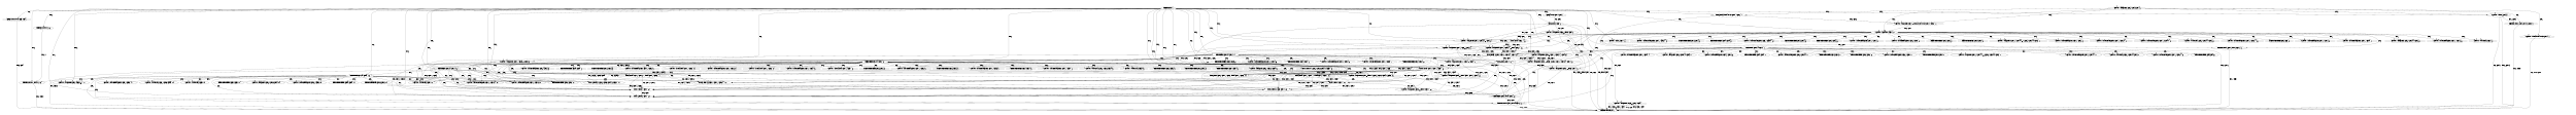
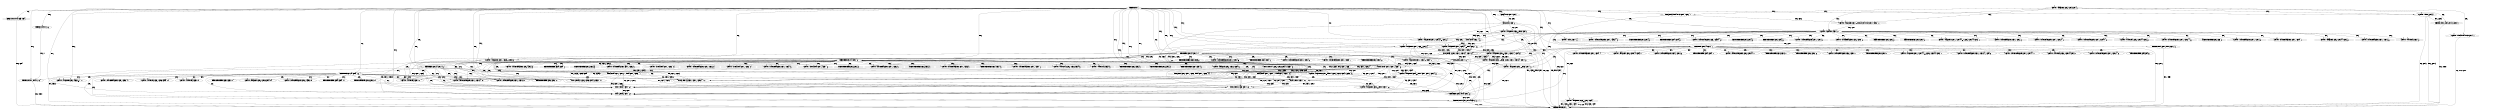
  digraph {
    n1 [label=<(METHOD,FUN1)<SUB>1</SUB>>]
    n2 [label=<(PARAM,struct VAR1 *VAR2)<SUB>1</SUB>>]
    n3 [label=<(PARAM,const struct VAR3 *VAR4)<SUB>1</SUB>>]
    n4 [label=<(&lt;operator&gt;.assignment,VAR11-&gt;VAR6 = VAR6)<SUB>15</SUB>>]
    n5 [label=<(&lt;operator&gt;.assignment,VAR11-&gt;VAR18[0] = VAR2)<SUB>31</SUB>>]
    n6 [label=<(&lt;operator&gt;.assignment,VAR11-&gt;VAR24 = VAR24)<SUB>80</SUB>>]
    n7 [label=<(&lt;operator&gt;.assignment,VAR11-&gt;VAR25 = VAR25)<SUB>81</SUB>>]
    n8 [label=<(FUN8,FUN8(VAR6, VAR11-&gt;VAR26, sizeof(VAR11-&gt;VAR26)))<SUB>90</SUB>>]
    n9 [label=<(FUN9,FUN9(VAR11-&gt;VAR26, &quot;&quot;, sizeof(VAR11-&gt;VAR26)))<SUB>91</SUB>>]
    n10 [label=<(FUN9,FUN9(VAR11-&gt;VAR27, &quot;&quot;, sizeof(VAR11-&gt;VAR27)))<SUB>93</SUB>>]
    n11 [label=<(FUN12,FUN12(VAR2, VAR11))<SUB>109</SUB>>]
    n12 [label=<(&lt;operator&gt;.assignment,VAR2-&gt;VAR32 = 1)<SUB>111</SUB>>]
    n13 [label=<(RETURN,return 0;,return 0;)<SUB>113</SUB>>]
    n14 [label=<(FUN13,FUN13(&amp;VAR6-&gt;VAR28.VAR29, &amp;VAR30))<SUB>119</SUB>>]
    n15 [label=<(FUN14,FUN14(VAR11))<SUB>124</SUB>>]
    n16 [label=<(FUN15,FUN15(&amp;VAR21, VAR11-&gt;VAR18[1]))<SUB>127</SUB>>]
    n17 [label=<(FUN16,FUN16(VAR11))<SUB>129</SUB>>]
    n18 [label=<(&lt;operator&gt;.logicalNot,!VAR11)<SUB>12</SUB>>]
    n19 [label=<(IDENTIFIER,VAR12,if (VAR12))<SUB>52</SUB>>]
    n20 [label=<(IDENTIFIER,VAR12,if (VAR12))<SUB>74</SUB>>]
    n21 [label=<(IDENTIFIER,VAR12,if (VAR12))<SUB>84</SUB>>]
    n22 [label=<(IDENTIFIER,VAR12,if (VAR12))<SUB>96</SUB>>]
    n23 [label=<(IDENTIFIER,VAR12,if (VAR12))<SUB>103</SUB>>]
    n24 [label=<(LITERAL,0,return 0;)<SUB>113</SUB>>]
    n25 [label=<(IDENTIFIER,VAR12,return VAR12;)<SUB>131</SUB>>]
    n26 [label=<(FUN2,FUN2(VAR2))<SUB>3</SUB>>]
    n27 [label=<(FUN3,FUN3(sizeof (struct VAR10), VAR16))<SUB>11</SUB>>]
    n28 [label=<(FUN4,FUN4(VAR6, 1))<SUB>36</SUB>>]
    n29 [label=<(FUN5,FUN5(&amp;VAR21, VAR11-&gt;VAR18[1], VAR11))<SUB>51</SUB>>]
    n30 [label=<(FUN6,FUN6(VAR11))<SUB>73</SUB>>]
    n31 [label=<(FUN7,FUN7(VAR11, VAR11-&gt;VAR24))<SUB>83</SUB>>]
    n32 [label=<(FUN10,FUN10(&amp;VAR6-&gt;VAR28.VAR29, &amp;VAR30))<SUB>95</SUB>>]
    n33 [label=<(FUN11,FUN11(VAR11))<SUB>102</SUB>>]
    n34 [label=<(&lt;operator&gt;.minus,-VAR15)<SUB>9</SUB>>]
    n35 [label=<(&lt;operator&gt;.minus,-VAR17)<SUB>13</SUB>>]
    n36 [label=<(METHOD_RETURN,int)<SUB>1</SUB>>]
    n37 [label=<(&lt;operator&gt;.assignment,VAR8 = VAR11-&gt;VAR18[1]-&gt;VAR9)<SUB>58</SUB>>]
    n38 [label=<(&lt;operator&gt;.assignment,VAR11-&gt;VAR19[0] = &amp;VAR8-&gt;VAR20[0].VAR13)<SUB>32</SUB>>]
    n39 [label=<(&lt;operator&gt;.assignment,VAR11-&gt;VAR18[1] = FUN4(VAR6, 1))<SUB>36</SUB>>]
    n40 [label=<(&lt;operator&gt;.assignment,VAR12 = FUN5(&amp;VAR21, VAR11-&gt;VAR18[1], VAR11))<SUB>51</SUB>>]
    n41 [label=<(RETURN,return -VAR17;,return -VAR17;)<SUB>13</SUB>>]
    n42 [label=<(&lt;operator&gt;.indirectFieldAccess,VAR11-&gt;VAR6)<SUB>15</SUB>>]
    n43 [label=<(&lt;operator&gt;.indirectIndexAccess,VAR11-&gt;VAR18[0])<SUB>31</SUB>>]
    n44 [label=<(&lt;operator&gt;.indirectIndexAccess,VAR11-&gt;VAR19[0])<SUB>32</SUB>>]
    n45 [label=<(&lt;operator&gt;.addressOf,&amp;VAR8-&gt;VAR20[0].VAR13)<SUB>32</SUB>>]
    n46 [label=<(&lt;operator&gt;.indirectIndexAccess,VAR11-&gt;VAR18[1])<SUB>36</SUB>>]
    n47 [label=<(FIELD_IDENTIFIER,VAR6,VAR6)<SUB>15</SUB>>]
    n48 [label=<(&lt;operator&gt;.indirectFieldAccess,VAR11-&gt;VAR18)<SUB>31</SUB>>]
    n49 [label=<(&lt;operator&gt;.indirectFieldAccess,VAR11-&gt;VAR19)<SUB>32</SUB>>]
    n50 [label=<(&lt;operator&gt;.fieldAccess,VAR8-&gt;VAR20[0].VAR13)<SUB>32</SUB>>]
    n51 [label=<(&lt;operator&gt;.indirectFieldAccess,VAR11-&gt;VAR18)<SUB>36</SUB>>]
    n52 [label=<(&lt;operator&gt;.addressOf,&amp;VAR21)<SUB>51</SUB>>]
    n53 [label=<(&lt;operator&gt;.indirectIndexAccess,VAR11-&gt;VAR18[1])<SUB>51</SUB>>]
    n54 [label=<(FIELD_IDENTIFIER,VAR18,VAR18)<SUB>31</SUB>>]
    n55 [label=<(FIELD_IDENTIFIER,VAR19,VAR19)<SUB>32</SUB>>]
    n56 [label=<(&lt;operator&gt;.indirectIndexAccess,VAR8-&gt;VAR20[0])<SUB>32</SUB>>]
    n57 [label=<(FIELD_IDENTIFIER,VAR13,VAR13)<SUB>32</SUB>>]
    n58 [label=<(FIELD_IDENTIFIER,VAR18,VAR18)<SUB>36</SUB>>]
    n59 [label=<(&lt;operator&gt;.indirectFieldAccess,VAR11-&gt;VAR18)<SUB>51</SUB>>]
    n60 [label=<(&lt;operator&gt;.indirectFieldAccess,VAR8-&gt;VAR20)<SUB>32</SUB>>]
    n61 [label=<(FIELD_IDENTIFIER,VAR18,VAR18)<SUB>51</SUB>>]
    n62 [label=<(FIELD_IDENTIFIER,VAR20,VAR20)<SUB>32</SUB>>]
    n63 [label=<(&lt;operator&gt;.assignment,VAR11-&gt;VAR19[1] = &amp;VAR8-&gt;VAR20[0].VAR13)<SUB>71</SUB>>]
    n64 [label=<(&lt;operator&gt;.assignment,VAR12 = FUN6(VAR11))<SUB>73</SUB>>]
    n65 [label=<(RETURN,return VAR12;,return VAR12;)<SUB>131</SUB>>]
+   n66 [label=<(&lt;operator&gt;.indirectFieldAccess,VAR11-&gt;VAR18[1]-&gt;VAR9)<SUB>58</SUB>>]
    n67 [label=<(&lt;operator&gt;.indirectIndexAccess,VAR11-&gt;VAR19[1])<SUB>71</SUB>>]
    n68 [label=<(&lt;operator&gt;.addressOf,&amp;VAR8-&gt;VAR20[0].VAR13)<SUB>71</SUB>>]
    n69 [label=<(&lt;operator&gt;.indirectIndexAccess,VAR11-&gt;VAR18[1])<SUB>58</SUB>>]
    n70 [label=<(FIELD_IDENTIFIER,VAR9,VAR9)<SUB>58</SUB>>]
    n71 [label=<(&lt;operator&gt;.indirectFieldAccess,VAR11-&gt;VAR19)<SUB>71</SUB>>]
    n72 [label=<(&lt;operator&gt;.fieldAccess,VAR8-&gt;VAR20[0].VAR13)<SUB>71</SUB>>]
    n73 [label=<(&lt;operator&gt;.indirectFieldAccess,VAR11-&gt;VAR18)<SUB>58</SUB>>]
    n74 [label=<(FIELD_IDENTIFIER,VAR19,VAR19)<SUB>71</SUB>>]
    n75 [label=<(&lt;operator&gt;.indirectIndexAccess,VAR8-&gt;VAR20[0])<SUB>71</SUB>>]
    n76 [label=<(FIELD_IDENTIFIER,VAR13,VAR13)<SUB>71</SUB>>]
    n77 [label=<(FIELD_IDENTIFIER,VAR18,VAR18)<SUB>58</SUB>>]
    n78 [label=<(&lt;operator&gt;.indirectFieldAccess,VAR8-&gt;VAR20)<SUB>71</SUB>>]
    n79 [label=<(FIELD_IDENTIFIER,VAR20,VAR20)<SUB>71</SUB>>]
    n80 [label=<(&lt;operator&gt;.assignment,VAR12 = FUN7(VAR11, VAR11-&gt;VAR24))<SUB>83</SUB>>]
    n81 [label=<(&lt;operator&gt;.indirectFieldAccess,VAR11-&gt;VAR24)<SUB>80</SUB>>]
    n82 [label=<(&lt;operator&gt;.indirectFieldAccess,VAR11-&gt;VAR25)<SUB>21</SUB>>]
    n83 [label=<(&lt;operator&gt;.addressOf,&amp;VAR21)<SUB>127</SUB>>]
    n84 [label=<(&lt;operator&gt;.indirectIndexAccess,VAR11-&gt;VAR18[1])<SUB>127</SUB>>]
    n85 [label=<(FIELD_IDENTIFIER,VAR24,VAR24)<SUB>80</SUB>>]
    n86 [label=<(FIELD_IDENTIFIER,VAR25,VAR25)<SUB>81</SUB>>]
    n87 [label=<(&lt;operator&gt;.indirectFieldAccess,VAR11-&gt;VAR24)<SUB>83</SUB>>]
    n88 [label=<(&lt;operator&gt;.indirectFieldAccess,VAR11-&gt;VAR18)<SUB>127</SUB>>]
    n89 [label=<(FIELD_IDENTIFIER,VAR24,VAR24)<SUB>83</SUB>>]
    n90 [label=<(FIELD_IDENTIFIER,VAR18,VAR18)<SUB>127</SUB>>]
    n91 [label=<(&lt;operator&gt;.assignment,VAR12 = FUN10(&amp;VAR6-&gt;VAR28.VAR29, &amp;VAR30))<SUB>95</SUB>>]
    n92 [label=<(&lt;operator&gt;.indirectFieldAccess,VAR11-&gt;VAR26)<SUB>90</SUB>>]
    n93 [label=<(&lt;operator&gt;.sizeOf,sizeof(VAR11-&gt;VAR26))<SUB>90</SUB>>]
    n94 [label=<(&lt;operator&gt;.indirectFieldAccess,VAR11-&gt;VAR26)<SUB>91</SUB>>]
    n95 [label=<(&lt;operator&gt;.sizeOf,sizeof(VAR11-&gt;VAR26))<SUB>91</SUB>>]
    n96 [label=<(&lt;operator&gt;.indirectFieldAccess,VAR11-&gt;VAR27)<SUB>93</SUB>>]
    n97 [label=<(&lt;operator&gt;.sizeOf,sizeof(VAR11-&gt;VAR27))<SUB>93</SUB>>]
    n98 [label=<(FIELD_IDENTIFIER,VAR26,VAR26)<SUB>90</SUB>>]
    n99 [label=<(&lt;operator&gt;.indirectFieldAccess,VAR11-&gt;VAR26)<SUB>90</SUB>>]
    n100 [label=<(FIELD_IDENTIFIER,VAR26,VAR26)<SUB>91</SUB>>]
    n101 [label=<(&lt;operator&gt;.indirectFieldAccess,VAR11-&gt;VAR26)<SUB>91</SUB>>]
    n102 [label=<(FIELD_IDENTIFIER,VAR27,VAR27)<SUB>93</SUB>>]
    n103 [label=<(&lt;operator&gt;.indirectFieldAccess,VAR11-&gt;VAR27)<SUB>93</SUB>>]
    n104 [label=<(&lt;operator&gt;.addressOf,&amp;VAR6-&gt;VAR28.VAR29)<SUB>95</SUB>>]
    n105 [label=<(&lt;operator&gt;.addressOf,&amp;VAR30)<SUB>95</SUB>>]
    n106 [label=<(FIELD_IDENTIFIER,VAR26,VAR26)<SUB>90</SUB>>]
    n107 [label=<(FIELD_IDENTIFIER,VAR26,VAR26)<SUB>91</SUB>>]
    n108 [label=<(FIELD_IDENTIFIER,VAR27,VAR27)<SUB>93</SUB>>]
    n109 [label=<(&lt;operator&gt;.fieldAccess,VAR6-&gt;VAR28.VAR29)<SUB>95</SUB>>]
    n110 [label=<(&lt;operator&gt;.indirectFieldAccess,VAR6-&gt;VAR28)<SUB>95</SUB>>]
    n111 [label=<(FIELD_IDENTIFIER,VAR29,VAR29)<SUB>95</SUB>>]
    n112 [label=<(FIELD_IDENTIFIER,VAR28,VAR28)<SUB>95</SUB>>]
    n113 [label=<(&lt;operator&gt;.assignment,VAR12 = FUN11(VAR11))<SUB>102</SUB>>]
    n114 [label=<(&lt;operator&gt;.indirectFieldAccess,VAR2-&gt;VAR32)<SUB>111</SUB>>]
    n115 [label=<(&lt;operator&gt;.addressOf,&amp;VAR6-&gt;VAR28.VAR29)<SUB>119</SUB>>]
    n116 [label=<(&lt;operator&gt;.addressOf,&amp;VAR30)<SUB>119</SUB>>]
    n117 [label=<(FIELD_IDENTIFIER,VAR32,VAR32)<SUB>111</SUB>>]
    n118 [label=<(&lt;operator&gt;.fieldAccess,VAR6-&gt;VAR28.VAR29)<SUB>119</SUB>>]
    n119 [label=<(&lt;operator&gt;.indirectFieldAccess,VAR6-&gt;VAR28)<SUB>119</SUB>>]
    n120 [label=<(FIELD_IDENTIFIER,VAR29,VAR29)<SUB>119</SUB>>]
    n121 [label=<(FIELD_IDENTIFIER,VAR28,VAR28)<SUB>119</SUB>>]
    n122 [label=<(&lt;operator&gt;.assignment,*VAR6 = FUN2(VAR2))<SUB>3</SUB>>]
    n123 [label=<(&lt;operator&gt;.assignment,*VAR8 = VAR2-&gt;VAR9)<SUB>4</SUB>>]
    n124 [label=<(&lt;operator&gt;.assignment,VAR11 = FUN3(sizeof (struct VAR10), VAR16))<SUB>11</SUB>>]
    n125 [label=<(RETURN,return -VAR15;,return -VAR15;)<SUB>9</SUB>>]
    n126 [label=<(&lt;operator&gt;.sizeOf,sizeof (struct VAR10))<SUB>11</SUB>>]
    n127 [label=<(&lt;operator&gt;.fieldAccess,VAR8-&gt;VAR13.VAR14)<SUB>8</SUB>>]
    n1 -> n2 [label="DDG: "]
    n1 -> n3 [label="DDG: "]
    n1 -> n4 [label="DDG: "]
    n1 -> n5 [label="DDG: "]
    n1 -> n6 [label="DDG: "]
    n1 -> n7 [label="DDG: "]
    n1 -> n8 [label="DDG: "]
    n1 -> n9 [label="DDG: "]
    n1 -> n10 [label="DDG: "]
    n1 -> n11 [label="DDG: "]
    n1 -> n12 [label="DDG: "]
    n1 -> n13 [label="DDG: "]
    n1 -> n14 [label="DDG: "]
    n1 -> n15 [label="DDG: "]
    n1 -> n16 [label="DDG: "]
    n1 -> n17 [label="DDG: "]
    n1 -> n18 [label="DDG: "]
    n1 -> n19 [label="DDG: "]
    n1 -> n20 [label="DDG: "]
    n1 -> n21 [label="DDG: "]
    n1 -> n22 [label="DDG: "]
    n1 -> n23 [label="DDG: "]
    n1 -> n24 [label="DDG: "]
    n1 -> n25 [label="DDG: "]
    n1 -> n26 [label="DDG: "]
    n1 -> n27 [label="DDG: "]
    n1 -> n28 [label="DDG: "]
    n1 -> n29 [label="DDG: "]
-   n39 -> n30 [label="DDG: "]
+   n1 -> n30 [label="DDG: "]
    n1 -> n31 [label="DDG: "]
    n1 -> n32 [label="DDG: "]
    n1 -> n33 [label="DDG: "]
    n1 -> n34 [label="DDG: "]
    n1 -> n35 [label="DDG: "]
    n2 -> n26 [label="DDG: VAR2"]
    n3 -> n36 [label="DDG: VAR4"]
    n4 -> n11 [label="DDG: VAR11-&gt;VAR6"]
    n4 -> n17 [label="DDG: VAR11-&gt;VAR6"]
    n4 -> n29 [label="DDG: VAR11-&gt;VAR6"]
    n4 -> n30 [label="DDG: VAR11-&gt;VAR6"]
    n4 -> n31 [label="DDG: VAR11-&gt;VAR6"]
-   n6 -> n33 [label="DDG: VAR11-&gt;VAR6"]
+   n4 -> n33 [label="DDG: VAR11-&gt;VAR6"]
    n4 -> n37 [label="DDG: VAR11-&gt;VAR6"]
    n6 -> n31 [label="DDG: VAR11-&gt;VAR24"]
    n6 -> n36 [label="DDG: VAR24"]
    n7 -> n11 [label="DDG: VAR11-&gt;VAR25"]
    n7 -> n15 [label="DDG: VAR11-&gt;VAR25"]
    n7 -> n17 [label="DDG: VAR11-&gt;VAR25"]
    n7 -> n31 [label="DDG: VAR11-&gt;VAR25"]
    n7 -> n33 [label="DDG: VAR11-&gt;VAR25"]
    n7 -> n36 [label="DDG: VAR25"]
    n9 -> n11 [label="DDG: VAR11-&gt;VAR26"]
    n9 -> n15 [label="DDG: VAR11-&gt;VAR26"]
    n9 -> n17 [label="DDG: VAR11-&gt;VAR26"]
    n9 -> n33 [label="DDG: VAR11-&gt;VAR26"]
    n10 -> n11 [label="DDG: VAR11-&gt;VAR27"]
    n10 -> n15 [label="DDG: VAR11-&gt;VAR27"]
    n10 -> n17 [label="DDG: VAR11-&gt;VAR27"]
    n10 -> n33 [label="DDG: VAR11-&gt;VAR27"]
    n13 -> n36 [label="DDG: &lt;RET&gt;"]
    n15 -> n17 [label="DDG: VAR11"]
    n18 -> n4 [label="CDG: "]
    n18 -> n5 [label="CDG: "]
    n18 -> n19 [label="CDG: "]
    n18 -> n28 [label="CDG: "]
    n18 -> n29 [label="DDG: VAR11"]
    n18 -> n29 [label="CDG: "]
    n18 -> n35 [label="CDG: "]
    n18 -> n38 [label="CDG: "]
    n18 -> n39 [label="CDG: "]
    n18 -> n40 [label="CDG: "]
-   n18 -> n41 [label="CDG: "]
    n18 -> n42 [label="CDG: "]
    n18 -> n43 [label="CDG: "]
    n18 -> n44 [label="CDG: "]
    n18 -> n45 [label="CDG: "]
    n18 -> n46 [label="CDG: "]
    n18 -> n47 [label="CDG: "]
    n18 -> n48 [label="CDG: "]
    n18 -> n49 [label="CDG: "]
    n18 -> n50 [label="CDG: "]
    n18 -> n51 [label="CDG: "]
    n18 -> n52 [label="CDG: "]
    n18 -> n53 [label="CDG: "]
    n18 -> n54 [label="CDG: "]
    n18 -> n55 [label="CDG: "]
    n18 -> n56 [label="CDG: "]
    n18 -> n57 [label="CDG: "]
    n18 -> n58 [label="CDG: "]
    n18 -> n59 [label="CDG: "]
    n18 -> n60 [label="CDG: "]
    n18 -> n61 [label="CDG: "]
    n18 -> n62 [label="CDG: "]
    n19 -> n17 [label="CDG: "]
    n19 -> n20 [label="CDG: "]
    n19 -> n30 [label="CDG: "]
    n19 -> n37 [label="CDG: "]
    n19 -> n63 [label="CDG: "]
    n19 -> n64 [label="CDG: "]
    n19 -> n65 [label="CDG: "]
+   n19 -> n66 [label="CDG: "]
    n19 -> n67 [label="CDG: "]
    n19 -> n68 [label="CDG: "]
    n19 -> n69 [label="CDG: "]
    n19 -> n70 [label="CDG: "]
    n19 -> n71 [label="CDG: "]
    n19 -> n72 [label="CDG: "]
    n19 -> n73 [label="CDG: "]
    n19 -> n74 [label="CDG: "]
    n19 -> n75 [label="CDG: "]
    n19 -> n76 [label="CDG: "]
    n19 -> n77 [label="CDG: "]
    n19 -> n78 [label="CDG: "]
    n19 -> n79 [label="CDG: "]
    n20 -> n6 [label="CDG: "]
    n20 -> n7 [label="CDG: "]
    n20 -> n15 [label="CDG: "]
    n20 -> n16 [label="CDG: "]
    n20 -> n17 [label="CDG: "]
    n20 -> n21 [label="CDG: "]
    n20 -> n31 [label="CDG: "]
    n20 -> n65 [label="CDG: "]
    n20 -> n80 [label="CDG: "]
    n20 -> n81 [label="CDG: "]
    n20 -> n82 [label="CDG: "]
    n20 -> n83 [label="CDG: "]
    n20 -> n84 [label="CDG: "]
    n20 -> n85 [label="CDG: "]
    n20 -> n86 [label="CDG: "]
    n20 -> n87 [label="CDG: "]
    n20 -> n88 [label="CDG: "]
    n20 -> n89 [label="CDG: "]
    n20 -> n90 [label="CDG: "]
    n21 -> n8 [label="CDG: "]
    n21 -> n9 [label="CDG: "]
    n21 -> n10 [label="CDG: "]
    n21 -> n15 [label="CDG: "]
    n21 -> n16 [label="CDG: "]
    n21 -> n17 [label="CDG: "]
    n21 -> n22 [label="CDG: "]
    n21 -> n32 [label="CDG: "]
    n21 -> n65 [label="CDG: "]
    n21 -> n83 [label="CDG: "]
    n21 -> n84 [label="CDG: "]
    n21 -> n88 [label="CDG: "]
    n21 -> n90 [label="CDG: "]
    n21 -> n91 [label="CDG: "]
    n21 -> n92 [label="CDG: "]
    n21 -> n93 [label="CDG: "]
    n21 -> n94 [label="CDG: "]
    n21 -> n95 [label="CDG: "]
    n21 -> n96 [label="CDG: "]
    n21 -> n97 [label="CDG: "]
    n21 -> n98 [label="CDG: "]
    n21 -> n99 [label="CDG: "]
    n21 -> n100 [label="CDG: "]
    n21 -> n101 [label="CDG: "]
    n21 -> n102 [label="CDG: "]
    n21 -> n103 [label="CDG: "]
    n21 -> n104 [label="CDG: "]
    n21 -> n105 [label="CDG: "]
    n21 -> n106 [label="CDG: "]
    n21 -> n107 [label="CDG: "]
    n21 -> n108 [label="CDG: "]
    n21 -> n109 [label="CDG: "]
    n21 -> n110 [label="CDG: "]
    n21 -> n111 [label="CDG: "]
    n21 -> n112 [label="CDG: "]
    n22 -> n15 [label="CDG: "]
    n22 -> n16 [label="CDG: "]
    n22 -> n17 [label="CDG: "]
    n22 -> n23 [label="CDG: "]
    n22 -> n33 [label="CDG: "]
    n22 -> n65 [label="CDG: "]
    n22 -> n83 [label="CDG: "]
    n22 -> n84 [label="CDG: "]
    n22 -> n88 [label="CDG: "]
    n22 -> n90 [label="CDG: "]
    n22 -> n113 [label="CDG: "]
    n23 -> n11 [label="CDG: "]
    n23 -> n12 [label="CDG: "]
    n23 -> n13 [label="CDG: "]
    n23 -> n14 [label="CDG: "]
    n23 -> n15 [label="CDG: "]
    n23 -> n16 [label="CDG: "]
    n23 -> n17 [label="CDG: "]
    n23 -> n65 [label="CDG: "]
    n23 -> n83 [label="CDG: "]
    n23 -> n84 [label="CDG: "]
    n23 -> n88 [label="CDG: "]
    n23 -> n90 [label="CDG: "]
    n23 -> n114 [label="CDG: "]
    n23 -> n115 [label="CDG: "]
    n23 -> n116 [label="CDG: "]
    n23 -> n117 [label="CDG: "]
    n23 -> n118 [label="CDG: "]
    n23 -> n119 [label="CDG: "]
    n23 -> n120 [label="CDG: "]
    n23 -> n121 [label="CDG: "]
    n24 -> n13 [label="DDG: 0"]
    n25 -> n65 [label="DDG: VAR12"]
    n26 -> n5 [label="DDG: VAR2"]
-   n26 -> n11 [label="DDG: VAR2"]
+   n26 -> n11 [label="DDG: VAR24"]
    n26 -> n36 [label="DDG: VAR2"]
    n26 -> n122 [label="DDG: VAR2"]
    n26 -> n123 [label="DDG: VAR2"]
    n27 -> n36 [label="DDG: VAR16"]
    n27 -> n124 [label="DDG: VAR16"]
    n28 -> n8 [label="DDG: VAR6"]
    n28 -> n39 [label="DDG: VAR6"]
    n28 -> n39 [label="DDG: 1"]
    n29 -> n16 [label="DDG: &amp;VAR21"]
    n29 -> n16 [label="DDG: VAR11-&gt;VAR18[1]"]
    n29 -> n17 [label="DDG: VAR11"]
    n29 -> n30 [label="DDG: VAR11"]
    n29 -> n40 [label="DDG: &amp;VAR21"]
    n29 -> n40 [label="DDG: VAR11-&gt;VAR18[1]"]
    n29 -> n40 [label="DDG: VAR11"]
    n30 -> n15 [label="DDG: VAR11"]
    n30 -> n31 [label="DDG: VAR11"]
    n30 -> n64 [label="DDG: VAR11"]
    n31 -> n8 [label="DDG: VAR11"]
    n31 -> n9 [label="DDG: VAR11"]
    n31 -> n10 [label="DDG: VAR11"]
    n31 -> n11 [label="DDG: VAR11-&gt;VAR24"]
    n31 -> n15 [label="DDG: VAR11"]
    n31 -> n15 [label="DDG: VAR11-&gt;VAR24"]
    n31 -> n17 [label="DDG: VAR11-&gt;VAR24"]
    n31 -> n33 [label="DDG: VAR11"]
    n31 -> n33 [label="DDG: VAR11-&gt;VAR24"]
    n31 -> n80 [label="DDG: VAR11"]
    n31 -> n80 [label="DDG: VAR11-&gt;VAR24"]
    n32 -> n14 [label="DDG: &amp;VAR6-&gt;VAR28.VAR29"]
    n32 -> n14 [label="DDG: &amp;VAR30"]
    n32 -> n91 [label="DDG: &amp;VAR6-&gt;VAR28.VAR29"]
    n32 -> n91 [label="DDG: &amp;VAR30"]
    n33 -> n11 [label="DDG: VAR11"]
    n33 -> n15 [label="DDG: VAR11"]
    n33 -> n113 [label="DDG: VAR11"]
    n34 -> n36 [label="DDG: VAR15"]
    n34 -> n36 [label="DDG: -VAR15"]
    n34 -> n125 [label="DDG: -VAR15"]
    n35 -> n41 [label="DDG: -VAR17"]
    n39 -> n29 [label="DDG: VAR11-&gt;VAR18[1]"]
    n40 -> n25 [label="DDG: VAR12"]
    n41 -> n36 [label="DDG: &lt;RET&gt;"]
    n64 -> n25 [label="DDG: VAR12"]
    n65 -> n36 [label="DDG: &lt;RET&gt;"]
    n80 -> n25 [label="DDG: VAR12"]
    n91 -> n25 [label="DDG: VAR12"]
    n113 -> n25 [label="DDG: VAR15"]
    n122 -> n4 [label="DDG: VAR6"]
    n122 -> n28 [label="DDG: VAR6"]
    n122 -> n36 [label="DDG: VAR6"]
    n122 -> n36 [label="DDG: FUN2(VAR2)"]
    n122 -> n36 [label="DDG: *VAR6 = FUN2(VAR2)"]
    n123 -> n36 [label="DDG: VAR8"]
    n123 -> n36 [label="DDG: VAR2-&gt;VAR9"]
    n123 -> n36 [label="DDG: *VAR8 = VAR2-&gt;VAR9"]
    n124 -> n18 [label="DDG: VAR11"]
    n125 -> n36 [label="DDG: &lt;RET&gt;"]
    n126 -> n36 [label="DDG: struct VAR10"]
    n127 -> n18 [label="CDG: "]
    n127 -> n27 [label="CDG: "]
    n127 -> n34 [label="CDG: "]
    n127 -> n124 [label="CDG: "]
    n127 -> n125 [label="CDG: "]
    n127 -> n126 [label="CDG: "]
  }
